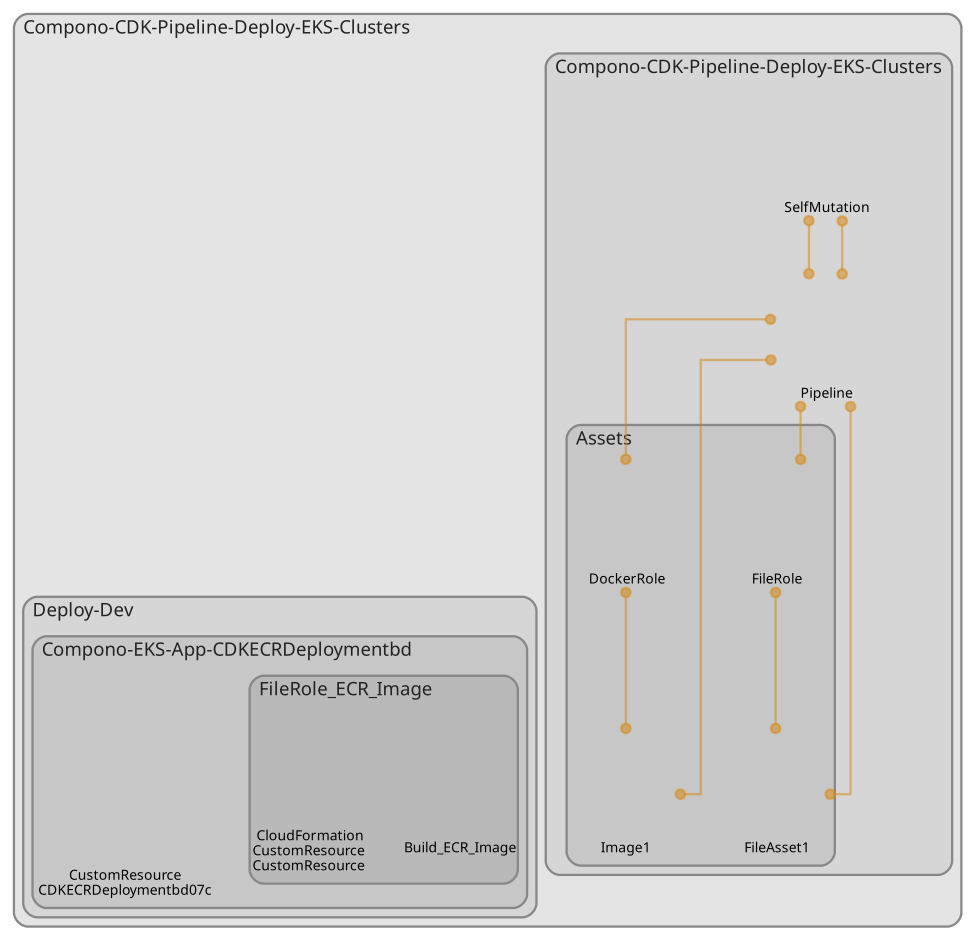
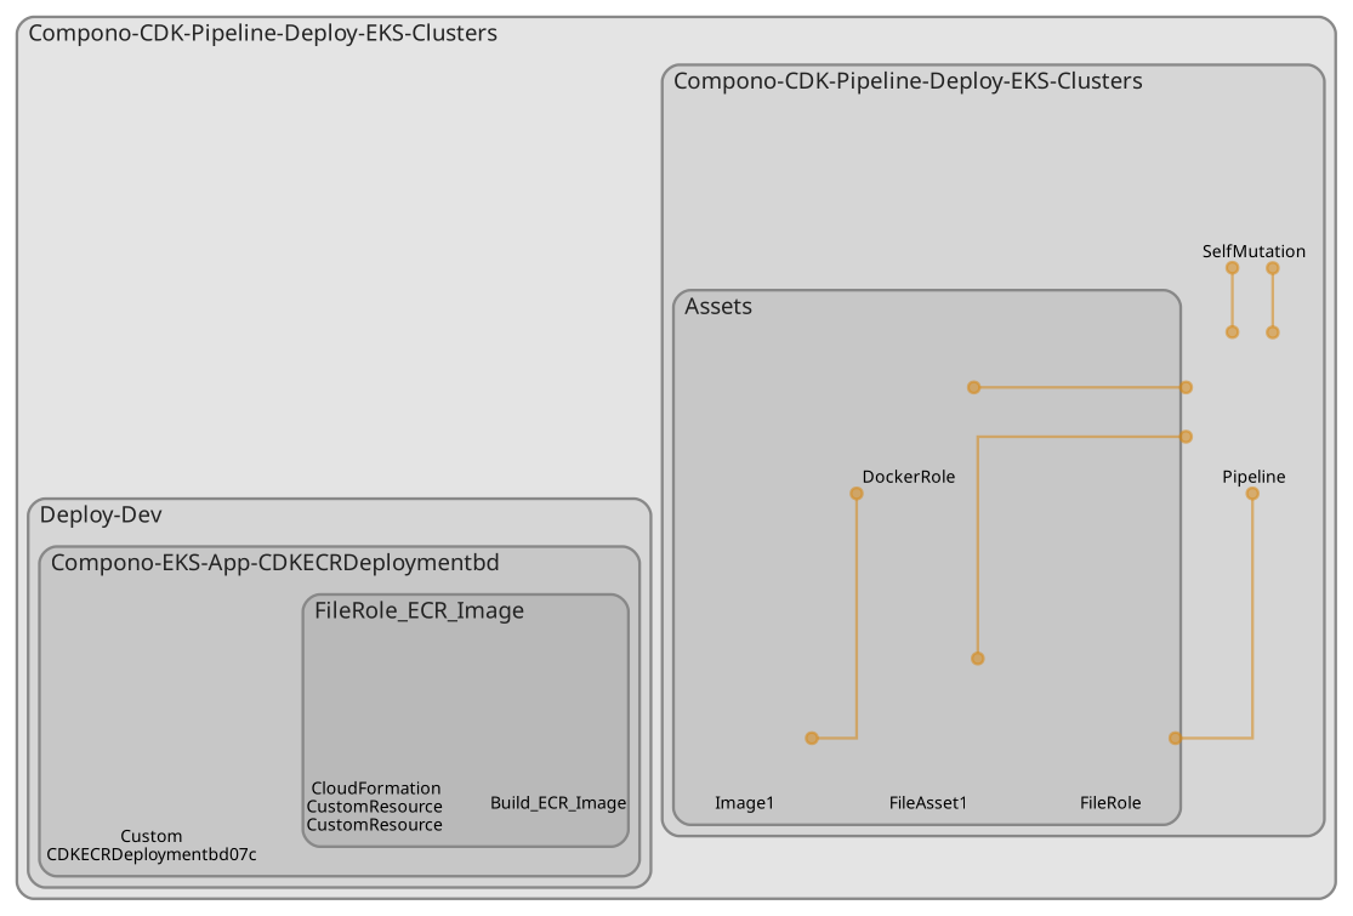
  digraph {
    compound=true
    fontcolor="#222222"
    fontname="Sans-Serif"
    fontsize=15
    nodesep=0.60
    rankdir=BT
    ranksep=0.75
    splines=ortho
    node [fixedsize=true fontname="Sans-Serif" fontsize=12 labelloc=b margin=8 penwidth=0 shape="node" style=rounded]
    edge [arrowhead=dot arrowtail=dot color="#D5871488" dir=both penwidth=2]
    n1 [height=1.466 label=" DockerRole" width=1.2]
    n2 [height=1.466 label=Image1 width=1.2]
    n3 [height=1.466 label=" FileRole" width=1.2]
    n4 [height=1.466 label=" FileAsset1" width=1.2]
    n5 [height=1.466 label=" Pipeline" width=1.2]
    n6 [height=1.466 label=" SelfMutation" width=1.2]
    n7 [height=1.466 label=" Build_ECR_Image" width=1.2]
    n8 [height=1.898 label=" CloudFormation\nCustomResource\nCustomResource" width=1.2]
-   n9 [height=2.4819999999999998 label=" CustomResource \nCDKECRDeploymentbd07c" width=2]
+   n9 [height=2.4819999999999998 label=" Custom \nCDKECRDeploymentbd07c" width=2]
    subgraph sub_1 {
      subgraph cluster_2 {
        fillcolor="#e4e4e4"
        fontsize=16
        label="Compono-CDK-Pipeline-Deploy-EKS-Clusters"
        labeljust=l
        labelloc=b
        pencolor="#888888"
        penwidth=2
        style="filled,rounded"
        subgraph cluster_3 {
          fillcolor="#d6d6d6"
          fontsize=16
          label="Compono-CDK-Pipeline-Deploy-EKS-Clusters"
          labeljust=l
          labelloc=b
          pencolor="#888888"
          penwidth=2
          style="filled,rounded"
          n5
          n6
          subgraph cluster_4 {
            fillcolor="#c7c7c7"
            fontsize=16
            label=Assets
            labeljust=l
            labelloc=b
            pencolor="#888888"
            penwidth=2
            style="filled,rounded"
            n1
            n2
            n3
            n4
          }
        }
        subgraph cluster_5 {
          fillcolor="#d6d6d6"
          fontsize=16
          label="Deploy-Dev"
          labeljust=l
          labelloc=b
          pencolor="#888888"
          penwidth=2
          style="filled,rounded"
          subgraph cluster_6 {
            fillcolor="#c7c7c7"
            fontsize=16
            label="Compono-EKS-App-CDKECRDeploymentbd"
            labeljust=l
            labelloc=b
            pencolor="#888888"
            penwidth=2
            style="filled,rounded"
            n9
            subgraph cluster_7 {
              fillcolor="#b9b9b9"
              fontsize=16
              label=FileRole_ECR_Image
              labeljust=l
              labelloc=b
              pencolor="#888888"
              penwidth=2
              style="filled,rounded"
              n7
              n8
            }
          }
        }
      }
    }
    n1 -> n5
    n2 -> n1
    n3 -> n5
-   n4 -> n3
-   n5 -> n2
    n5 -> n4
    n5 -> n6
    n6 -> n5
  }
